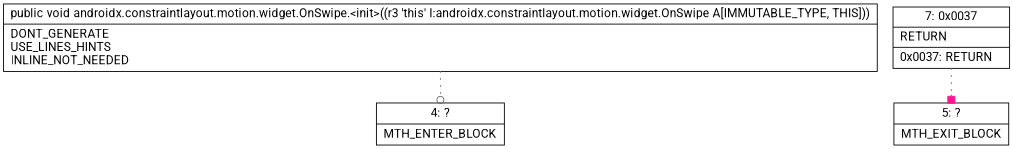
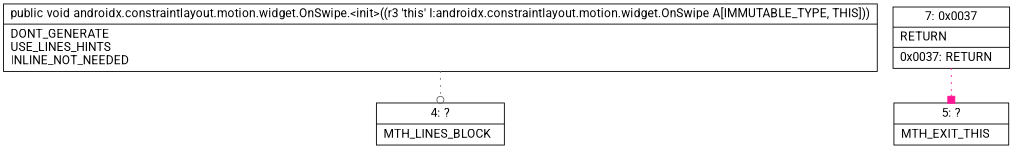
  digraph {
    fontname=Roboto
    node [fontname=Roboto shape=record]
    edge [fontname=Roboto style=dotted]
-   n1 [label="{4\:\ ?|MTH_ENTER_BLOCK\l}"]
+   n1 [label="{4\:\ ?|MTH_LINES_BLOCK\l}"]
    n2 [label="{7\:\ 0x0037|RETURN\l|0x0037: RETURN   \l}"]
-   n3 [label="{5\:\ ?|MTH_EXIT_BLOCK\l}"]
+   n3 [label="{5\:\ ?|MTH_EXIT_THIS\l}"]
    n4 [label="{public void androidx.constraintlayout.motion.widget.OnSwipe.\<init\>((r3 'this' I:androidx.constraintlayout.motion.widget.OnSwipe A[IMMUTABLE_TYPE, THIS]))  | DONT_GENERATE\lUSE_LINES_HINTS\lINLINE_NOT_NEEDED\l}"]
    n2 -> n3 [arrowhead=box color=deeppink]
    n4 -> n1 [arrowhead=odot color=gray40]
  }
